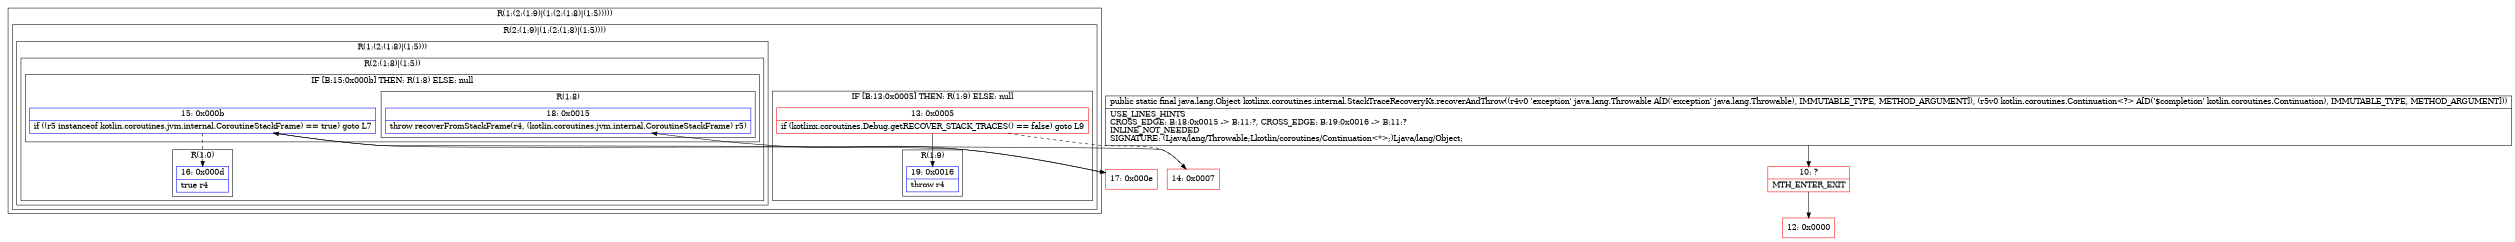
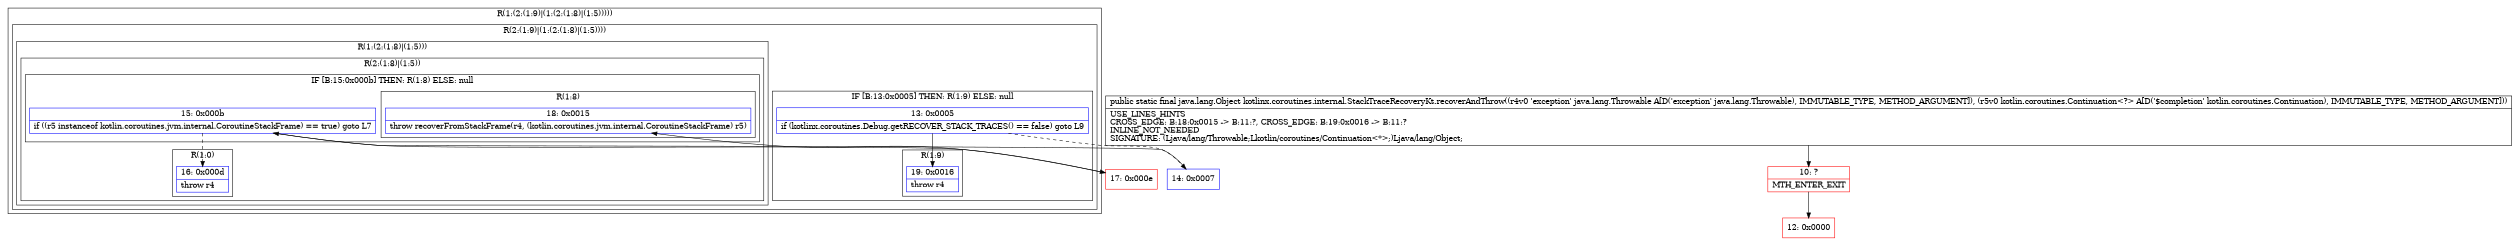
  digraph {
    node [color=blue shape=record]
    n1 [label="{19\:\ 0x0016|throw r4\l}"]
-   n2 [color=red label="{13\:\ 0x0005|if (kotlinx.coroutines.Debug.getRECOVER_STACK_TRACES() == false) goto L9\l}"]
+   n2 [label="{13\:\ 0x0005|if (kotlinx.coroutines.Debug.getRECOVER_STACK_TRACES() == false) goto L9\l}"]
    n3 [label="{18\:\ 0x0015|throw recoverFromStackFrame(r4, (kotlin.coroutines.jvm.internal.CoroutineStackFrame) r5)\l}"]
    n4 [label="{15\:\ 0x000b|if ((r5 instanceof kotlin.coroutines.jvm.internal.CoroutineStackFrame) == true) goto L7\l}"]
-   n5 [label="{16\:\ 0x000d|true r4\l}"]
-   n6 [color=red label="{14\:\ 0x0007}"]
+   n5 [label="{16\:\ 0x000d|throw r4\l}"]
+   n6 [label="{14\:\ 0x0007}"]
    n7 [color=red label="{17\:\ 0x000e}"]
    n8 [color=red label="{10\:\ ?|MTH_ENTER_EXIT\l}"]
    n9 [color=red label="{12\:\ 0x0000}"]
    n10 [label="{public static final java.lang.Object kotlinx.coroutines.internal.StackTraceRecoveryKt.recoverAndThrow((r4v0 'exception' java.lang.Throwable A[D('exception' java.lang.Throwable), IMMUTABLE_TYPE, METHOD_ARGUMENT]), (r5v0 kotlin.coroutines.Continuation\<?\> A[D('$completion' kotlin.coroutines.Continuation), IMMUTABLE_TYPE, METHOD_ARGUMENT]))  | USE_LINES_HINTS\lCROSS_EDGE: B:18:0x0015 \-\> B:11:?, CROSS_EDGE: B:19:0x0016 \-\> B:11:?\lINLINE_NOT_NEEDED\lSIGNATURE: (Ljava\/lang\/Throwable;Lkotlin\/coroutines\/Continuation\<*\>;)Ljava\/lang\/Object;\l}" color=""]
    subgraph cluster_1 {
      label="R(1:(2:(1:9)|(1:(2:(1:8)|(1:5)))))"
      subgraph cluster_2 {
        label="R(2:(1:9)|(1:(2:(1:8)|(1:5))))"
        subgraph cluster_3 {
          label="IF [B:13:0x0005] THEN: R(1:9) ELSE: null"
          n2
          subgraph cluster_4 {
            label="R(1:9)"
            n1
          }
        }
        subgraph cluster_5 {
          label="R(1:(2:(1:8)|(1:5)))"
          subgraph cluster_6 {
            label="R(2:(1:8)|(1:5))"
            subgraph cluster_7 {
              label="IF [B:15:0x000b] THEN: R(1:8) ELSE: null"
              n4
              subgraph cluster_8 {
                label="R(1:8)"
                n3
              }
            }
            subgraph cluster_9 {
              label="R(1:0)"
              n5
            }
          }
        }
      }
    }
    n2 -> n1
    n2 -> n6 [style=dashed]
    n4 -> n5 [style=dashed]
    n4 -> n7
    n6 -> n4
    n7 -> n3
    n8 -> n9
    n10 -> n8
  }
